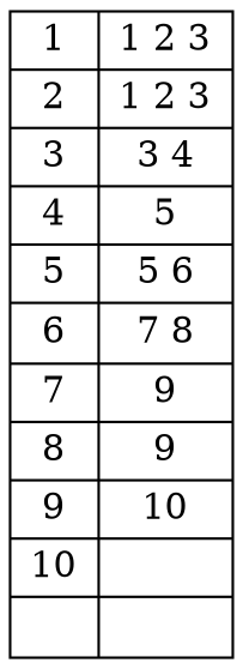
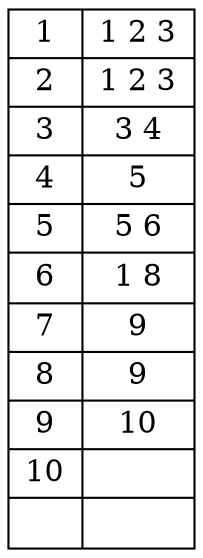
  digraph {
-   n1 [label="{1|2|3|4|5|6|7|8|9|10|}|{1 2 3 |1 2 3 |3 4 |5 |5 6 |7 8 |9 |9 |10 ||}" shape=record]
+   n1 [label="{1|2|3|4|5|6|7|8|9|10|}|{1 2 3 |1 2 3 |3 4 |5 |5 6 |1 8 |9 |9 |10 ||}" shape=record]
  }
